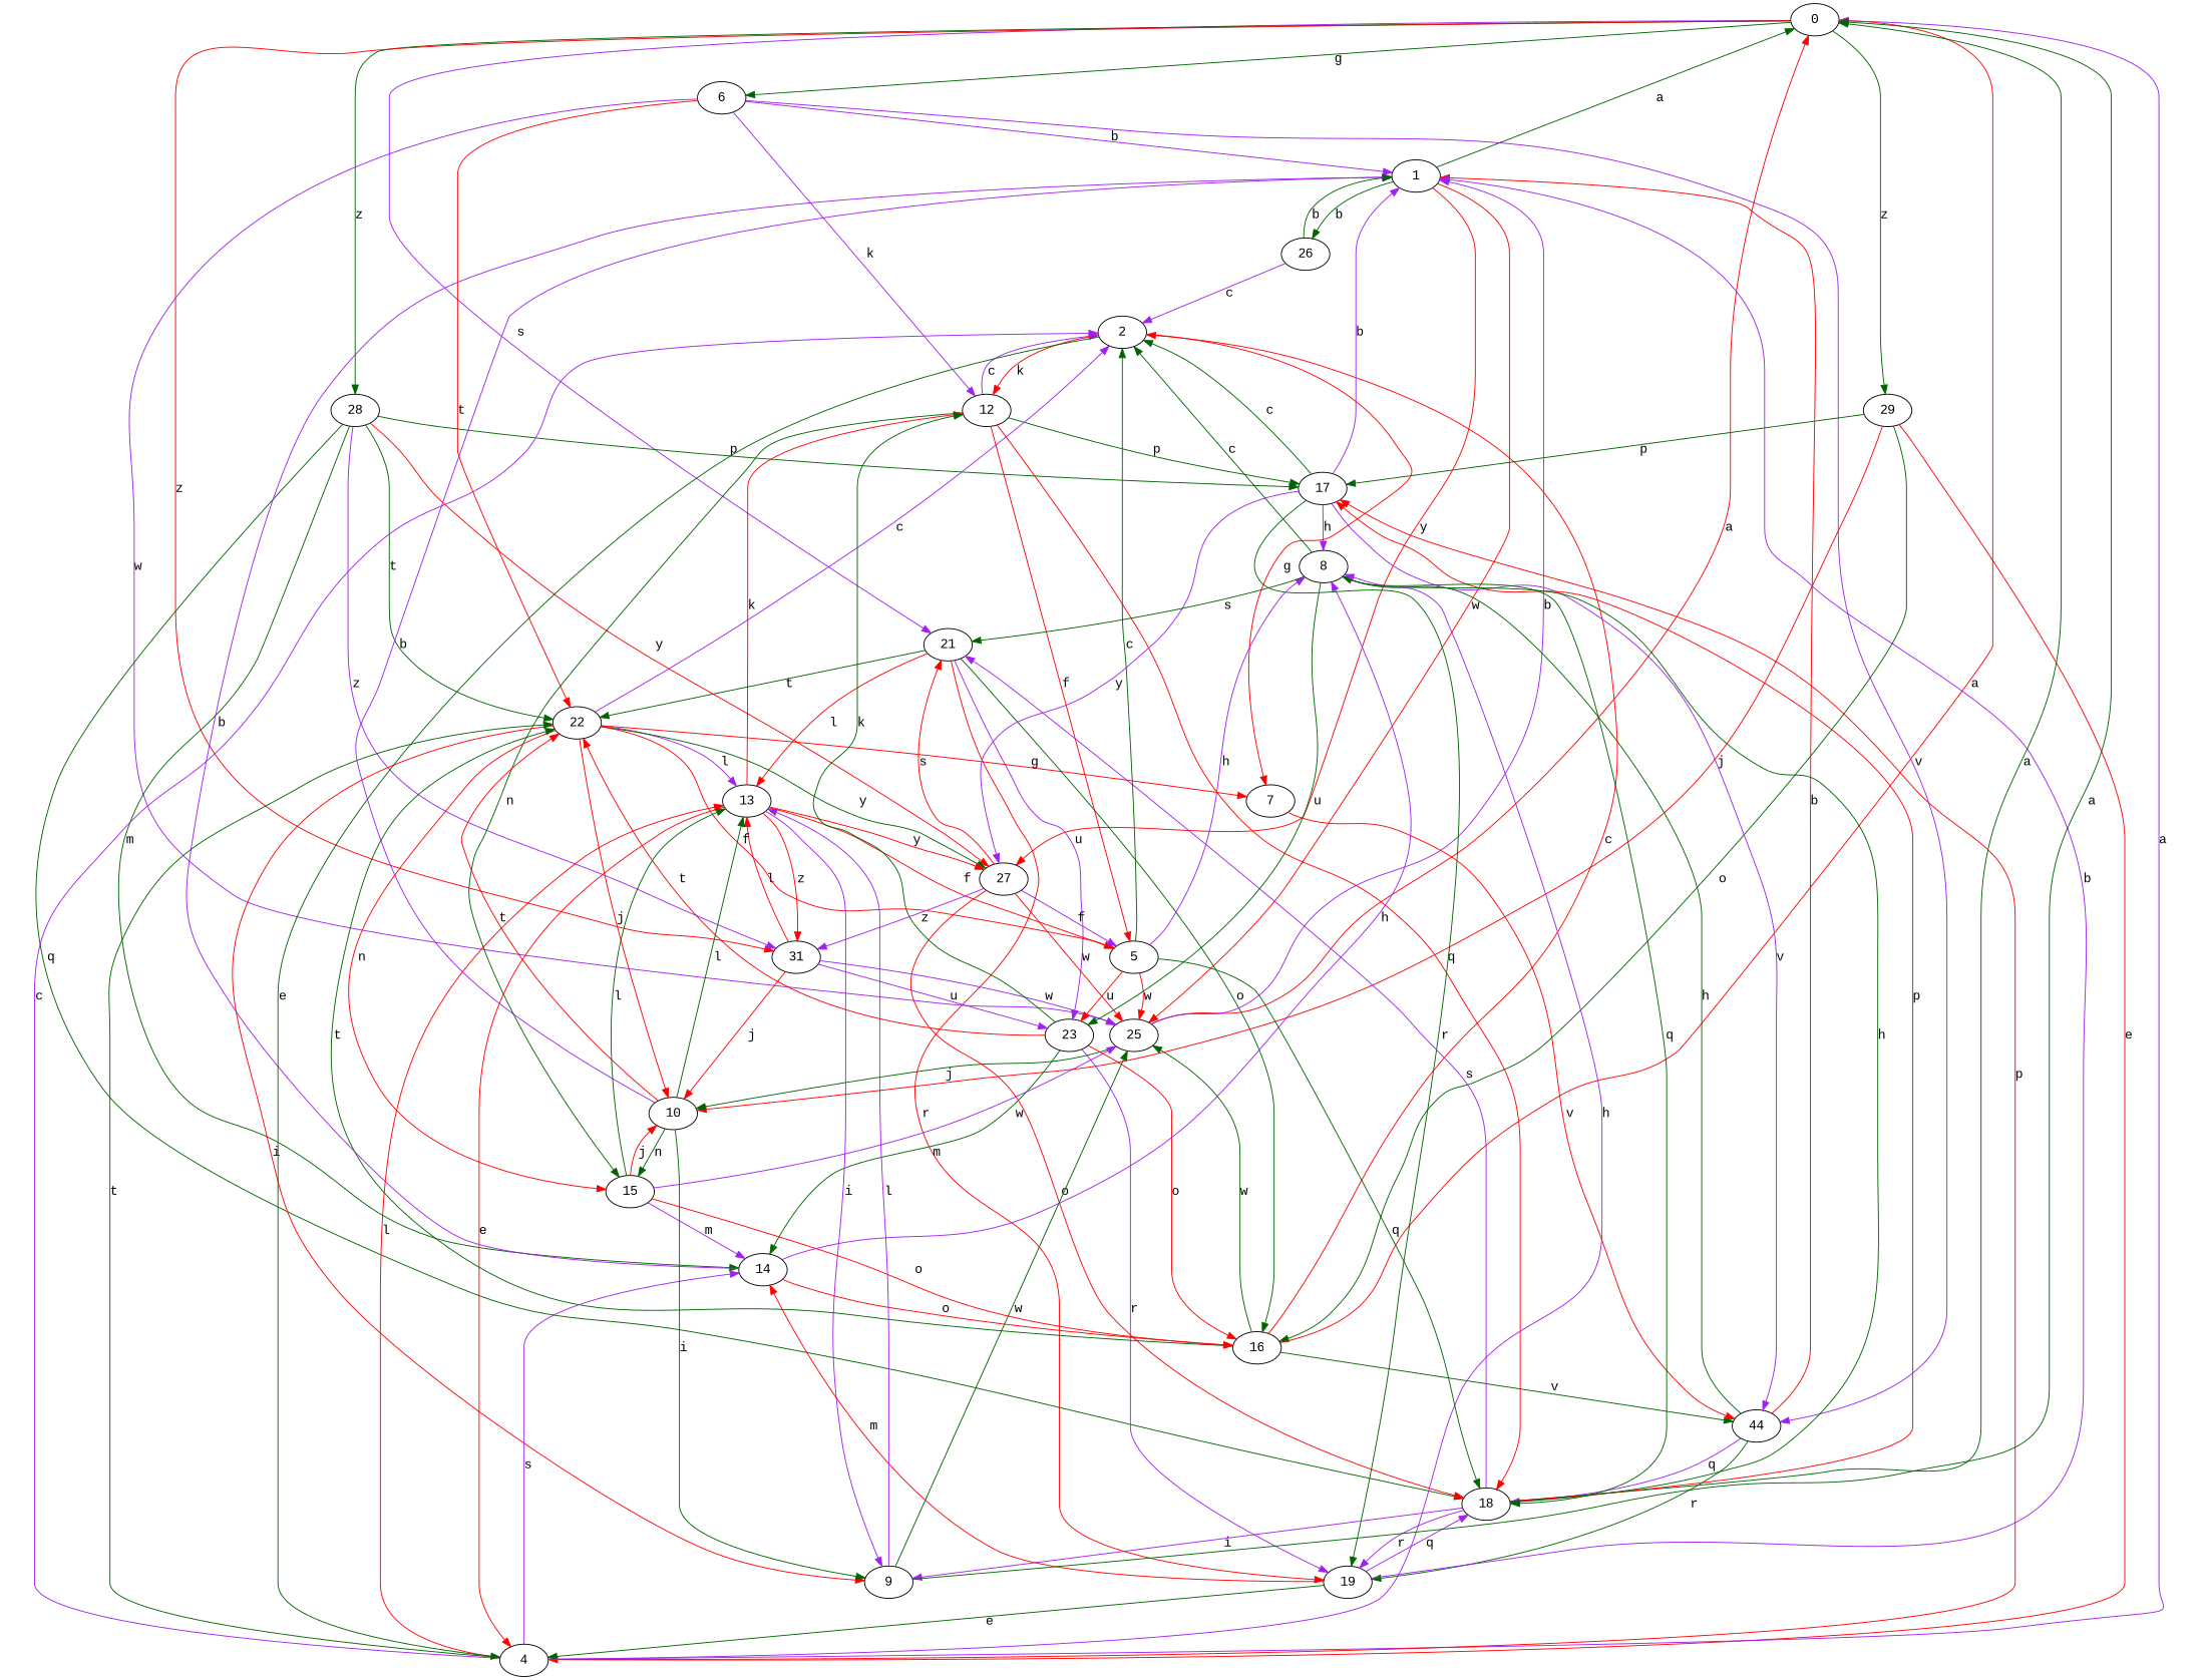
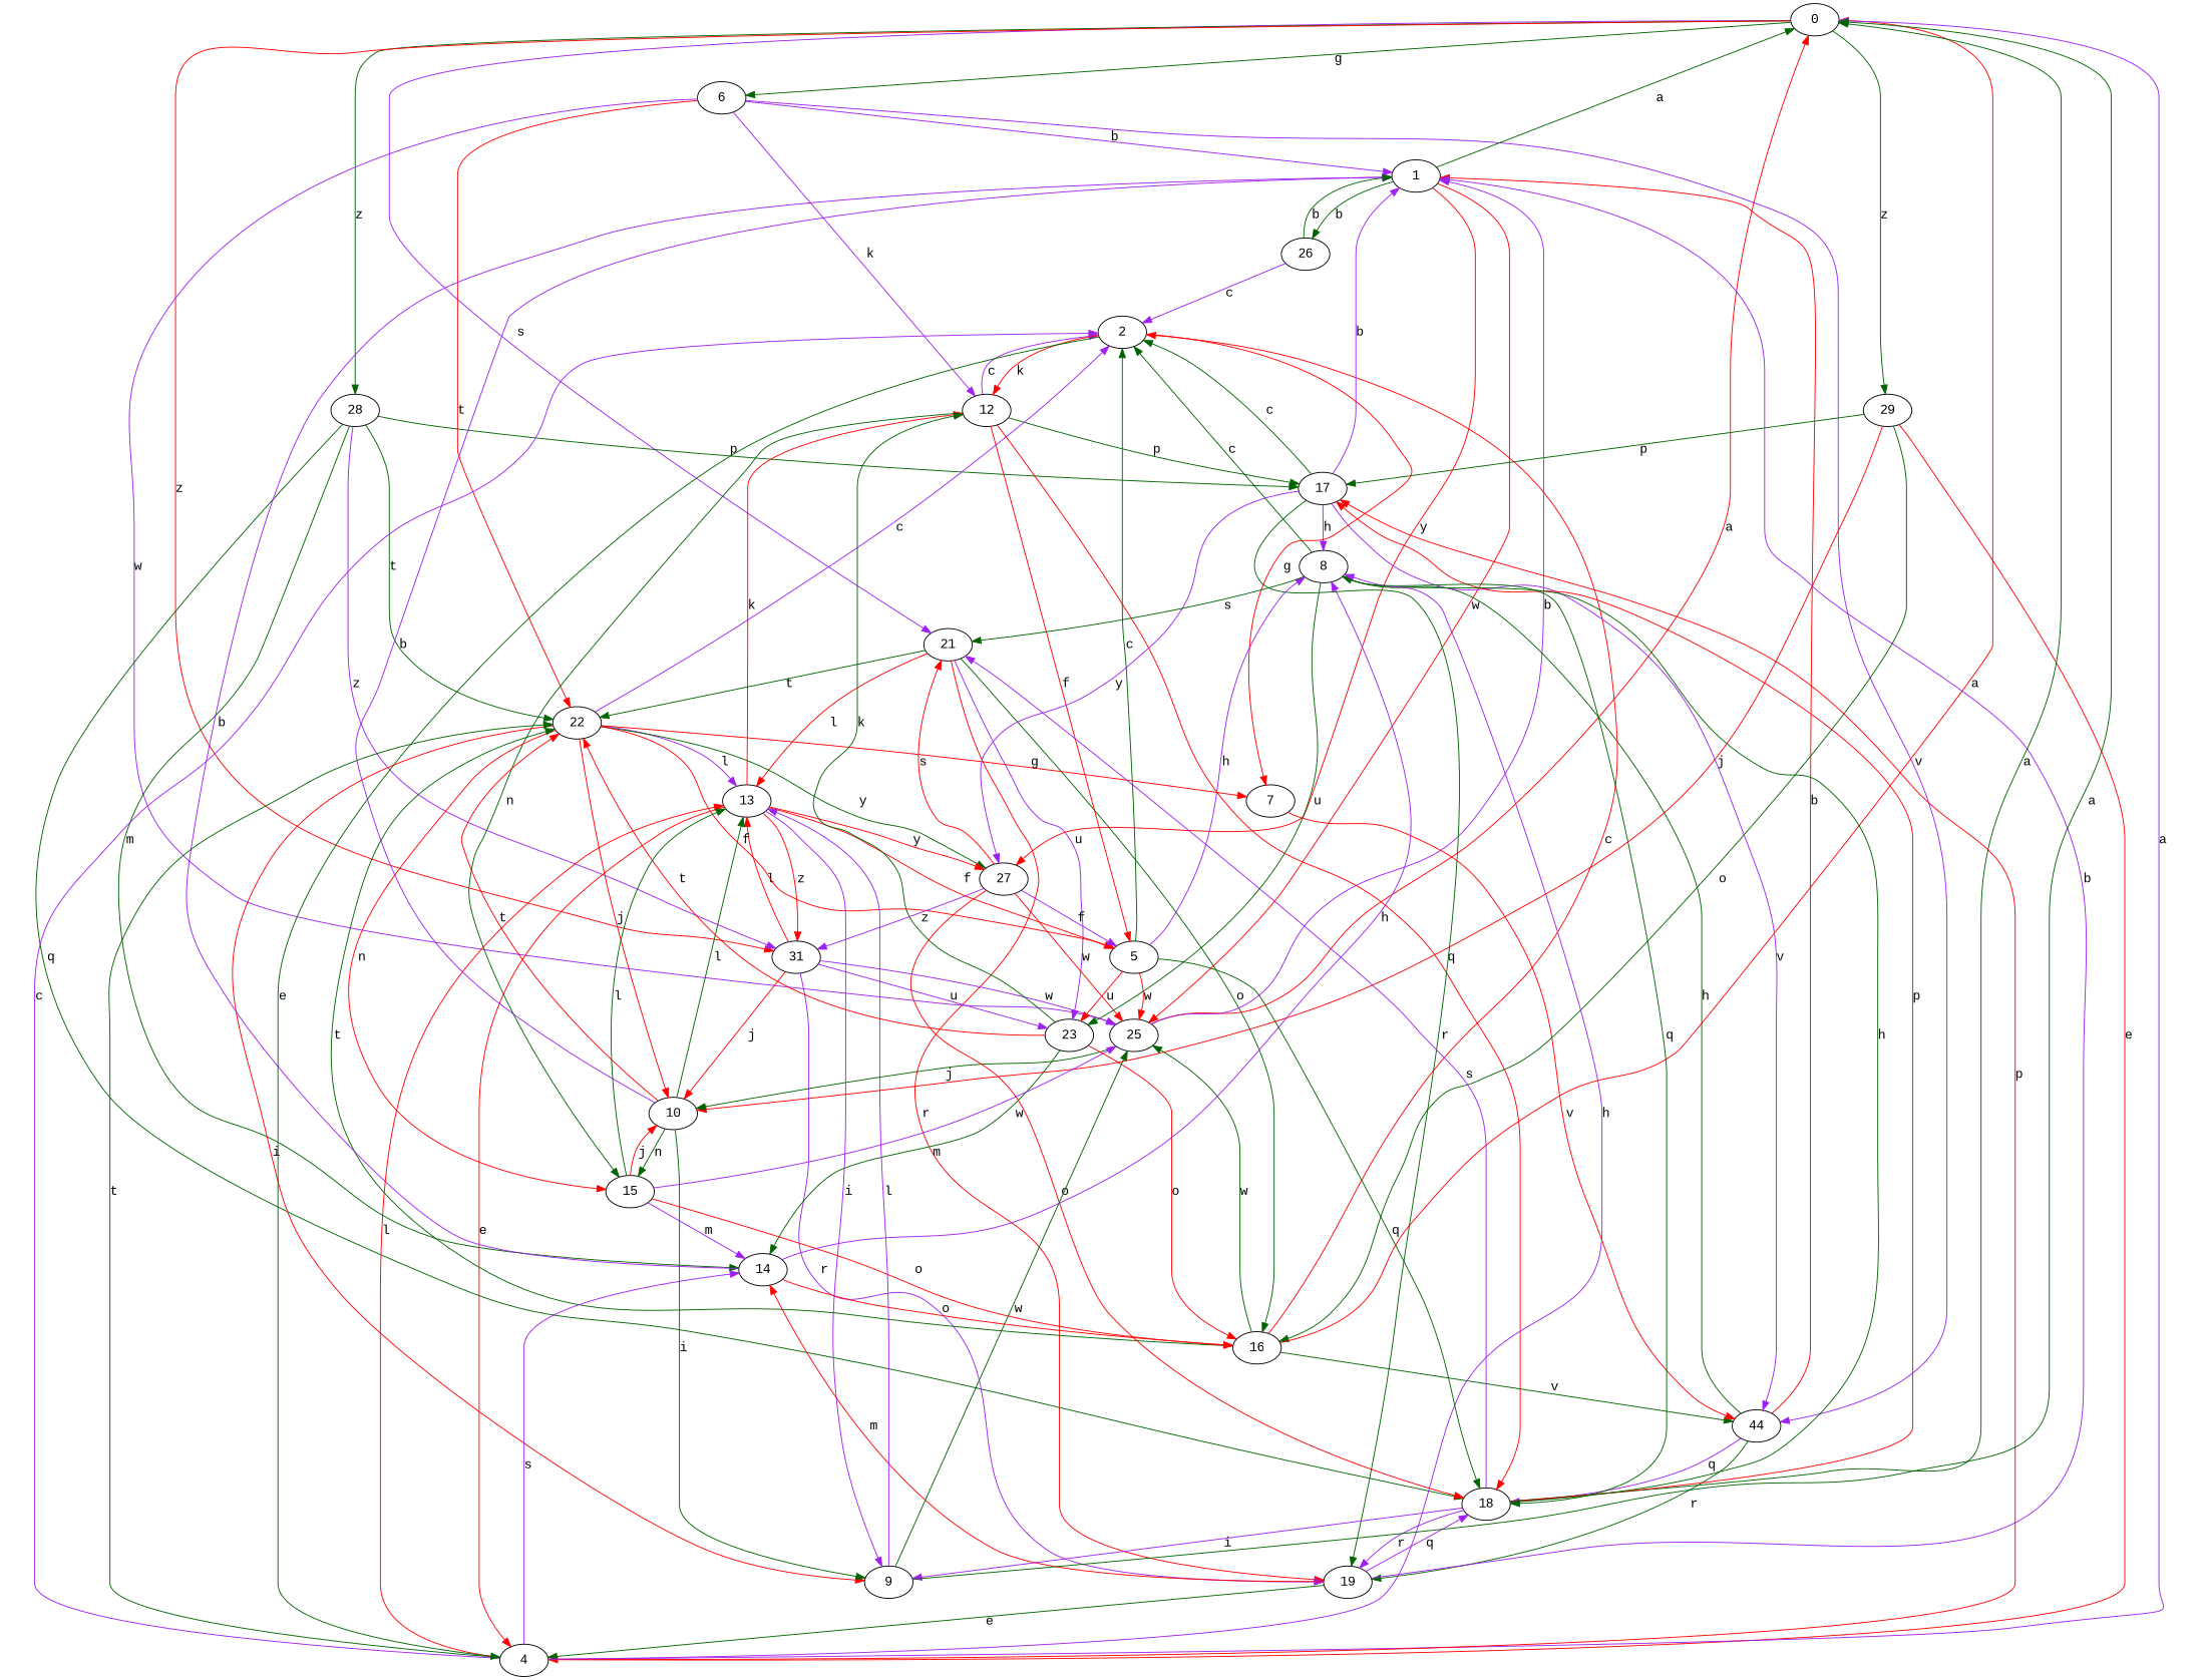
  strict digraph {
    fontname="Liberation Mono"
    node [fontname="Liberation Mono"]
    edge [color=red fontname="Liberation Mono"]
    0
    6
    21
    28
    29
    31
    1
    25
    12
    22
    n11 [label=44]
    13
    23
    16
    19
    27
    14
    17
    18
    4
    10
    26
    2
    5
    7
    8
    15
    9
    0 -> 6 [color=darkgreen label=g]
    0 -> 21 [color=purple label=s]
    0 -> 28 [color=darkgreen label=z]
    0 -> 29 [color=darkgreen label=z]
    0 -> 31 [label=z]
    6 -> 1 [color=purple label=b]
    6 -> 25 [color=purple label=w]
    6 -> 12 [color=purple label=k]
    6 -> 22 [label=t]
    6 -> n11 [color=purple label=v]
    21 -> 22 [color=darkgreen label=t]
    21 -> 13 [label=l]
    21 -> 23 [color=purple label=u]
    21 -> 16 [color=darkgreen label=o]
    21 -> 19 [label=r]
    28 -> 31 [color=purple label=z]
    28 -> 22 [color=darkgreen label=t]
-   28 -> 27 [label=y]
    28 -> 14 [color=darkgreen label=m]
    28 -> 17 [color=darkgreen label=p]
    28 -> 18 [color=darkgreen label=q]
    29 -> 16 [color=darkgreen label=o]
    29 -> 17 [color=darkgreen label=p]
    29 -> 4 [label=e]
    29 -> 10 [label=j]
    31 -> 25 [color=purple label=w]
    31 -> 13 [label=l]
    31 -> 23 [color=purple label=u]
    31 -> 10 [label=j]
    1 -> 0 [color=darkgreen label=a]
    1 -> 25 [label=w]
    1 -> 27 [label=y]
    1 -> 26 [color=darkgreen label=b]
    25 -> 0 [label=a]
    25 -> 1 [color=purple label=b]
    25 -> 10 [color=darkgreen label=j]
    12 -> 17 [color=darkgreen label=p]
    12 -> 18 [label=q]
    12 -> 2 [color=purple label=c]
    12 -> 5 [label=f]
    12 -> 15 [color=darkgreen label=n]
    22 -> 13 [color=purple label=l]
    22 -> 27 [color=darkgreen label=y]
    22 -> 10 [label=j]
    22 -> 2 [color=purple label=c]
    22 -> 5 [label=f]
    22 -> 7 [label=g]
    22 -> 15 [label=n]
    22 -> 9 [label=i]
    n11 -> 1 [label=b]
    n11 -> 19 [color=darkgreen label=r]
    n11 -> 18 [color=purple label=q]
    n11 -> 8 [color=darkgreen label=h]
    13 -> 31 [label=z]
    13 -> 12 [label=k]
    13 -> 27 [label=y]
    13 -> 4 [label=e]
    13 -> 5 [label=f]
    13 -> 9 [color=purple label=i]
    23 -> 12 [color=darkgreen label=k]
    23 -> 22 [label=t]
    23 -> 16 [label=o]
-   23 -> 19 [color=purple label=r]
+   31 -> 19 [color=purple label=r]
    23 -> 14 [color=darkgreen label=m]
    16 -> 0 [label=a]
    16 -> 25 [color=darkgreen label=w]
    16 -> 22 [color=darkgreen label=t]
    16 -> n11 [color=darkgreen label=v]
    16 -> 2 [label=c]
    19 -> 1 [color=purple label=b]
    19 -> 14 [label=m]
    19 -> 18 [color=purple label=q]
    19 -> 4 [color=darkgreen label=e]
    27 -> 21 [label=s]
    27 -> 31 [color=purple label=z]
    27 -> 25 [label=w]
    27 -> 18 [label=o]
    27 -> 5 [color=purple label=f]
    14 -> 1 [color=purple label=b]
    14 -> 16 [label=o]
    14 -> 8 [color=purple label=h]
    17 -> 1 [color=purple label=b]
    17 -> n11 [color=purple label=v]
    17 -> 19 [color=darkgreen label=r]
    17 -> 27 [color=purple label=y]
    17 -> 2 [color=darkgreen label=c]
    17 -> 8 [color=purple label=h]
    18 -> 0 [color=darkgreen label=a]
    18 -> 21 [color=purple label=s]
    18 -> 19 [color=purple label=r]
    18 -> 17 [label=p]
    18 -> 8 [color=darkgreen label=h]
    18 -> 9 [color=purple label=i]
    4 -> 0 [color=purple label=a]
    4 -> 22 [color=darkgreen label=t]
    4 -> 13 [label=l]
    4 -> 14 [color=purple label=s]
    4 -> 17 [label=p]
    4 -> 2 [color=purple label=c]
    4 -> 8 [color=purple label=h]
    10 -> 1 [color=purple label=b]
    10 -> 22 [label=t]
    10 -> 13 [color=darkgreen label=l]
    10 -> 15 [color=darkgreen label=n]
    10 -> 9 [color=darkgreen label=i]
    26 -> 1 [color=darkgreen label=b]
    26 -> 2 [color=purple label=c]
    2 -> 12 [label=k]
    2 -> 4 [color=darkgreen label=e]
    2 -> 7 [label=g]
    5 -> 25 [label=w]
    5 -> 23 [label=u]
    5 -> 18 [color=darkgreen label=q]
    5 -> 2 [color=darkgreen label=c]
    5 -> 8 [color=purple label=h]
    7 -> n11 [label=v]
    8 -> 21 [color=darkgreen label=s]
    8 -> 23 [color=darkgreen label=u]
    8 -> 18 [color=darkgreen label=q]
    8 -> 2 [color=darkgreen label=c]
    15 -> 25 [color=purple label=w]
    15 -> 13 [color=darkgreen label=l]
    15 -> 16 [label=o]
    15 -> 14 [color=purple label=m]
    15 -> 10 [label=j]
    9 -> 0 [color=darkgreen label=a]
    9 -> 25 [color=darkgreen label=w]
    9 -> 13 [color=purple label=l]
  }
